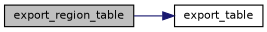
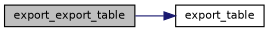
  digraph {
    rankdir=LR
    node [color=black fontname=Helvetica fontsize=10 shape=record style=filled]
-   n1 [fillcolor=grey75 fontcolor=black height=0.2 label=export_region_table width=0.4]
+   n1 [fillcolor=grey75 fontcolor=black height=0.2 label=export_export_table width=0.4]
    n2 [fillcolor=white height=0.2 label=export_table width=0.4]
    n1 -> n2 [color=midnightblue fontname=Helvetica fontsize=10 labelfontname=Helvetica labelfontsize=10 style=solid]
  }
